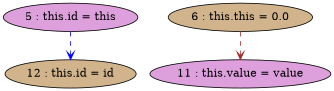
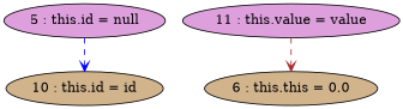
  digraph {
    node [fillcolor=tan style=filled]
    edge [arrowhead=vee style=dashed]
-   "10 : this.id = id" [label="12 : this.id = id"]
-   "5 : this.id = null" [fillcolor=plum label="5 : this.id = this"]
+   "10 : this.id = id"
+   "5 : this.id = null" [fillcolor=plum]
    n3 [label="6 : this.this = 0.0"]
    "11 : this.value = value" [fillcolor=plum]
    "5 : this.id = null" -> "10 : this.id = id" [color=blue]
-   n3 -> "11 : this.value = value" [color=brown]
+   "11 : this.value = value" -> n3 [color=brown]
  }
